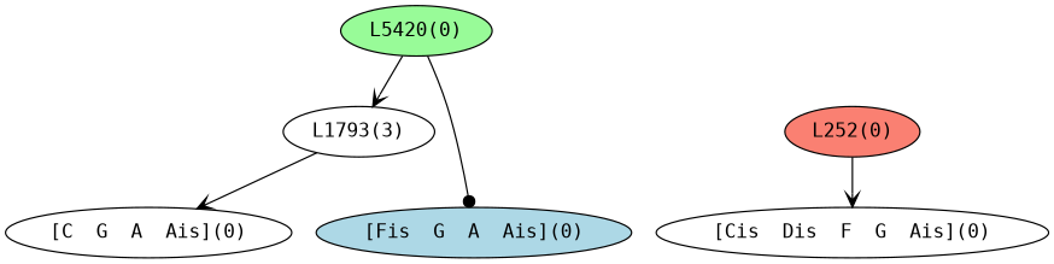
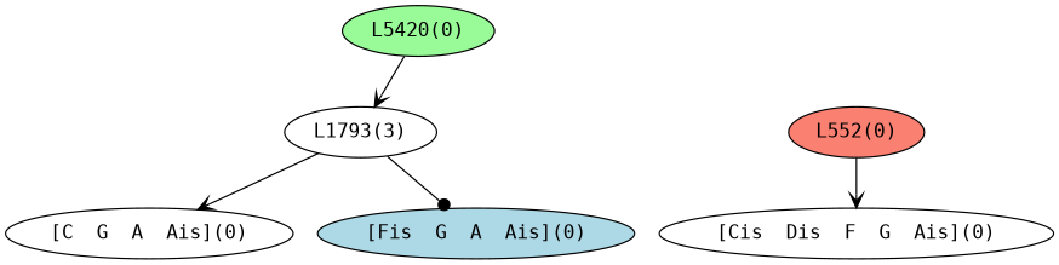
  digraph {
    fontname="DejaVu Sans Mono"
    node [fillcolor=white fontname="DejaVu Sans Mono" style=filled]
    edge [arrowhead=vee fontname="DejaVu Sans Mono"]
    "L5420(0)" [fillcolor=palegreen]
    n2 [label="L1793(3)"]
-   "L552(0)" [fillcolor=salmon label="L252(0)"]
+   "L552(0)" [fillcolor=salmon]
    "[C  G  A  Ais](0)"
    "[Fis  G  A  Ais](0)" [fillcolor=lightblue]
    "[Cis  Dis  F  G  Ais](0)"
    subgraph sub_1 {
      rank=min
      "L5420(0)"
    }
    subgraph sub_2 {
      rank=same
      n2
      "L552(0)"
    }
    subgraph sub_3 {
      rank=max
      "[C  G  A  Ais](0)"
      "[Fis  G  A  Ais](0)"
      "[Cis  Dis  F  G  Ais](0)"
    }
    "L5420(0)" -> n2
    n2 -> "[C  G  A  Ais](0)"
-   "L5420(0)" -> "[Fis  G  A  Ais](0)" [arrowhead=dot]
+   n2 -> "[Fis  G  A  Ais](0)" [arrowhead=dot]
    "L552(0)" -> "[Cis  Dis  F  G  Ais](0)"
  }
